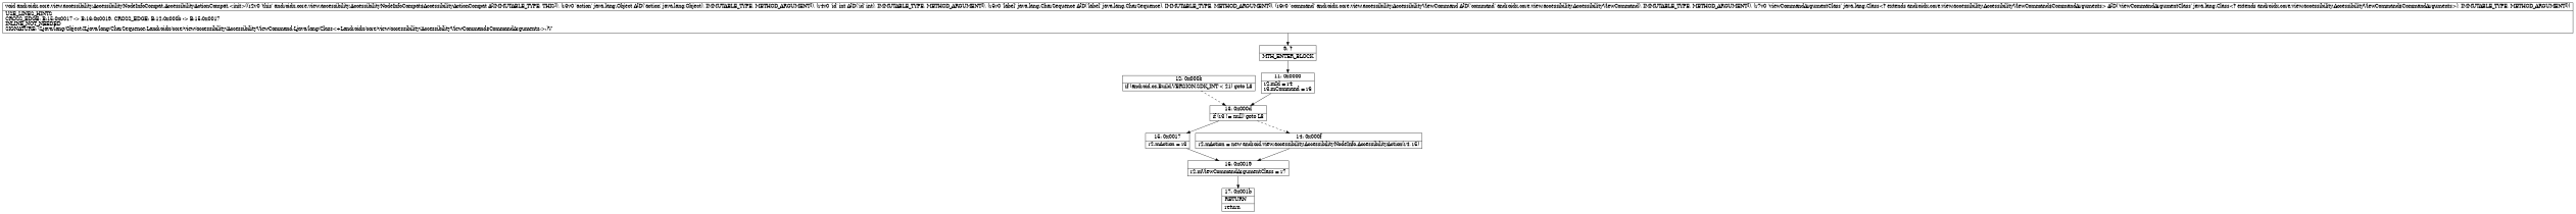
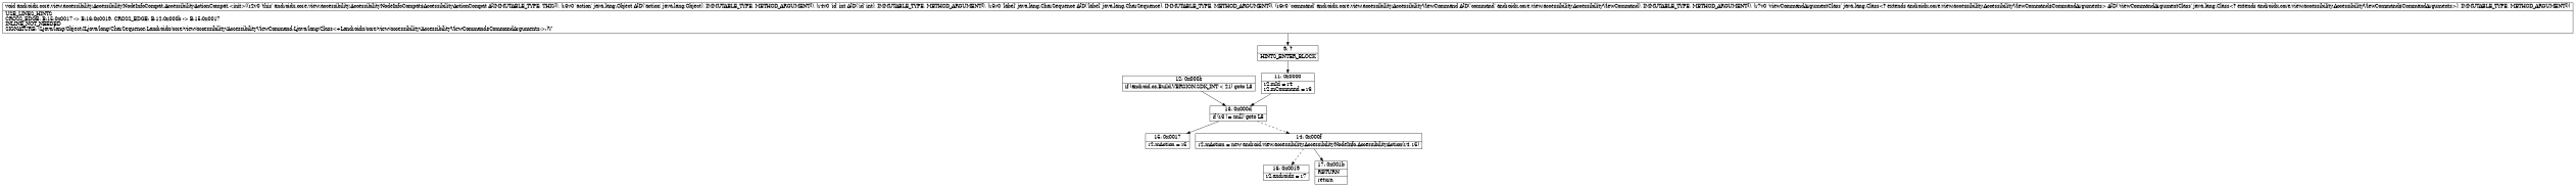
  digraph {
    node [shape=record]
-   n1 [label="{9\:\ ?|MTH_ENTER_BLOCK\l}"]
-   n2 [label="{11\:\ 0x0000|r2.mId = r4\lr3.mCommand = r6\l}"]
+   n1 [label="{9\:\ ?|HINTS_ENTER_BLOCK\l}"]
+   n2 [label="{11\:\ 0x0000|r2.mId = r4\lr2.mCommand = r6\l}"]
    n3 [label="{13\:\ 0x000d|if (r3 != null) goto L8\l}"]
    n4 [label="{12\:\ 0x000b|if (android.os.Build.VERSION.SDK_INT \< 21) goto L8\l}"]
-   n5 [label="{15\:\ 0x0017|r2.mAction = r3\l}"]
+   n5 [label="{15\:\ 0x0017|r2.mAction = r5\l}"]
    n6 [label="{14\:\ 0x000f|r2.mAction = new android.view.accessibility.AccessibilityNodeInfo.AccessibilityAction(r4, r5)\l}"]
-   n7 [label="{16\:\ 0x0019|r2.mViewCommandArgumentClass = r7\l}"]
+   n7 [label="{16\:\ 0x0019|r2.androidx = r7\l}"]
    n8 [label="{17\:\ 0x001b|RETURN\l|return\l}"]
    n9 [label="{void androidx.core.view.accessibility.AccessibilityNodeInfoCompat.AccessibilityActionCompat.\<init\>((r2v0 'this' androidx.core.view.accessibility.AccessibilityNodeInfoCompat$AccessibilityActionCompat A[IMMUTABLE_TYPE, THIS]), (r3v0 'action' java.lang.Object A[D('action' java.lang.Object), IMMUTABLE_TYPE, METHOD_ARGUMENT]), (r4v0 'id' int A[D('id' int), IMMUTABLE_TYPE, METHOD_ARGUMENT]), (r5v0 'label' java.lang.CharSequence A[D('label' java.lang.CharSequence), IMMUTABLE_TYPE, METHOD_ARGUMENT]), (r6v0 'command' androidx.core.view.accessibility.AccessibilityViewCommand A[D('command' androidx.core.view.accessibility.AccessibilityViewCommand), IMMUTABLE_TYPE, METHOD_ARGUMENT]), (r7v0 'viewCommandArgumentClass' java.lang.Class\<? extends androidx.core.view.accessibility.AccessibilityViewCommand$CommandArguments\> A[D('viewCommandArgumentClass' java.lang.Class\<? extends androidx.core.view.accessibility.AccessibilityViewCommand$CommandArguments\>), IMMUTABLE_TYPE, METHOD_ARGUMENT]))  | USE_LINES_HINTS\lCROSS_EDGE: B:15:0x0017 \-\> B:16:0x0019, CROSS_EDGE: B:12:0x000b \-\> B:15:0x0017\lINLINE_NOT_NEEDED\lSIGNATURE: (Ljava\/lang\/Object;ILjava\/lang\/CharSequence;Landroidx\/core\/view\/accessibility\/AccessibilityViewCommand;Ljava\/lang\/Class\<+Landroidx\/core\/view\/accessibility\/AccessibilityViewCommand$CommandArguments;\>;)V\l}"]
    n1 -> n2
    n2 -> n3
    n3 -> n5
    n3 -> n6 [style=dashed]
-   n4 -> n3 [style=dashed]
-   n5 -> n7
-   n6 -> n7
-   n7 -> n8
+   n4 -> n3 [style=solid]
+   n6 -> n7 [style=dashed]
+   n6 -> n8
    n9 -> n1
  }
